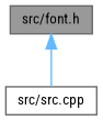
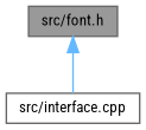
  digraph {
    fontname="Roboto Condensed"
    node [fontname="Roboto Condensed" fontsize=10 shape=box style=filled]
    n1 [color=gray40 fillcolor=grey60 fontcolor=black height=0.2 label="src/font.h" width=0.4]
-   n2 [color=grey40 fillcolor=white height=0.2 label="src/src.cpp" width=0.4]
+   n2 [color=grey40 fillcolor=white height=0.2 label="src/interface.cpp" width=0.4]
    n1 -> n2 [color=steelblue1 dir=back fontname="Roboto Condensed" fontsize=10 labelfontname=Helvetica labelfontsize=10 style=solid]
  }
